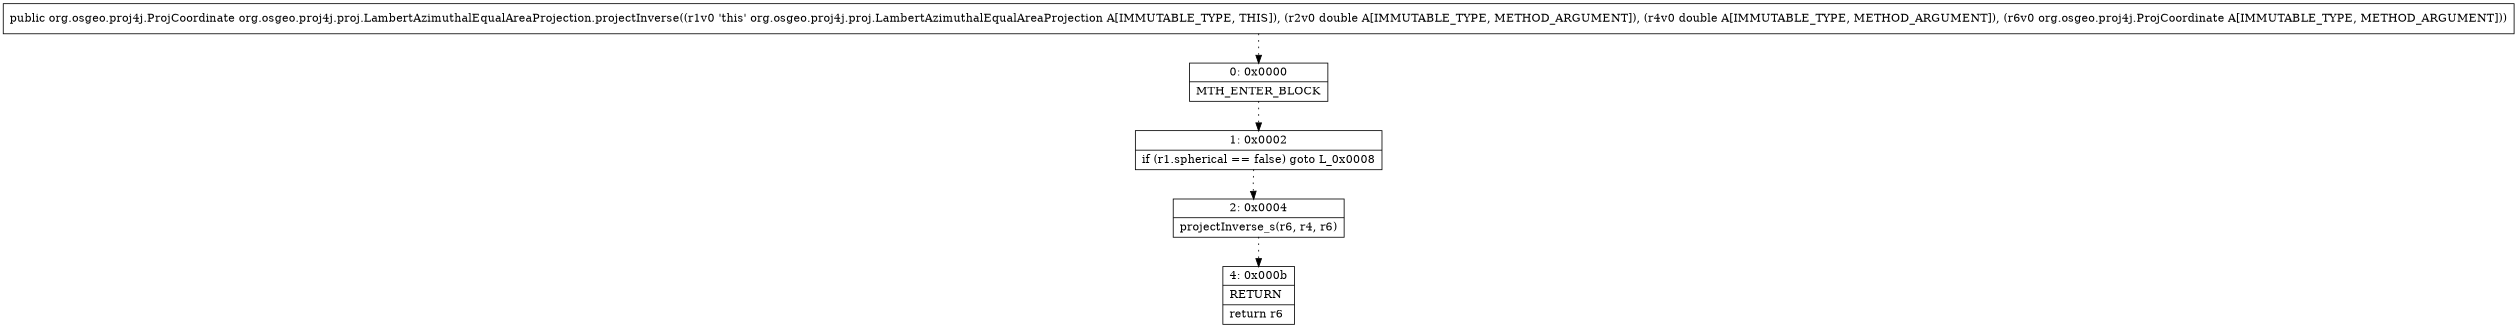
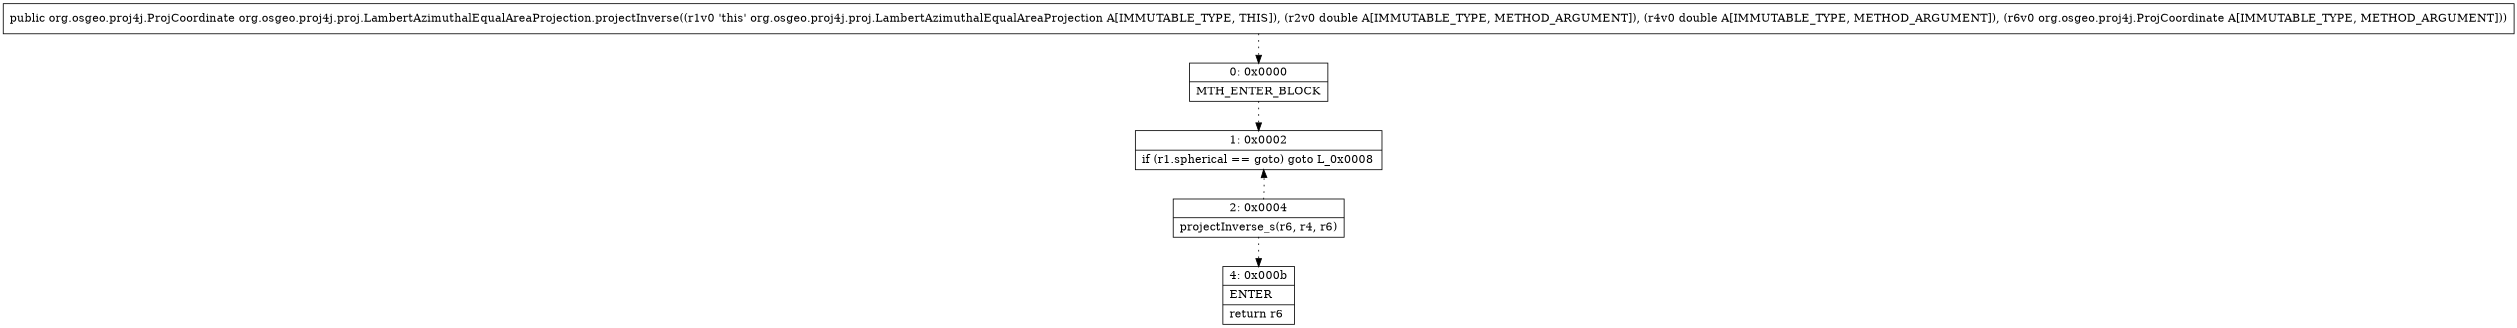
  digraph {
    node [shape=record]
    edge [style=dotted]
    n1 [label="{0\:\ 0x0000|MTH_ENTER_BLOCK\l}"]
-   n2 [label="{1\:\ 0x0002|if (r1.spherical == false) goto L_0x0008\l}"]
+   n2 [label="{1\:\ 0x0002|if (r1.spherical == goto) goto L_0x0008\l}"]
    n3 [label="{2\:\ 0x0004|projectInverse_s(r6, r4, r6)\l}"]
-   n4 [label="{4\:\ 0x000b|RETURN\l|return r6\l}"]
+   n4 [label="{4\:\ 0x000b|ENTER\l|return r6\l}"]
    n5 [label="{public org.osgeo.proj4j.ProjCoordinate org.osgeo.proj4j.proj.LambertAzimuthalEqualAreaProjection.projectInverse((r1v0 'this' org.osgeo.proj4j.proj.LambertAzimuthalEqualAreaProjection A[IMMUTABLE_TYPE, THIS]), (r2v0 double A[IMMUTABLE_TYPE, METHOD_ARGUMENT]), (r4v0 double A[IMMUTABLE_TYPE, METHOD_ARGUMENT]), (r6v0 org.osgeo.proj4j.ProjCoordinate A[IMMUTABLE_TYPE, METHOD_ARGUMENT])) }"]
    n1 -> n2
-   n2 -> n3
+   n3 -> n2
    n3 -> n4
    n5 -> n1
  }
